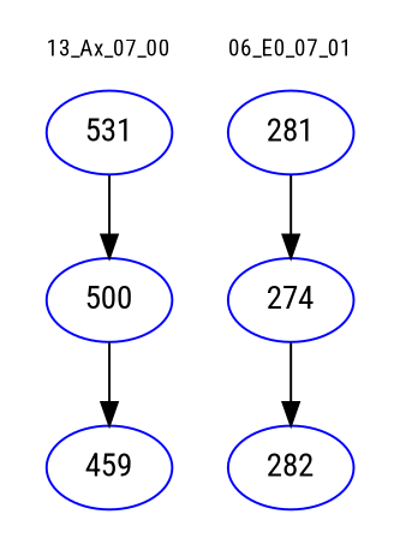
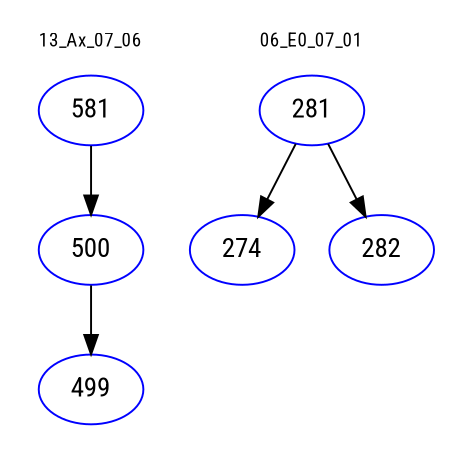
  digraph {
    fontname="Roboto Condensed"
    node [color=blue fontname="Roboto Condensed"]
    edge [color=black fontname="Roboto Condensed"]
    n1 [label=500]
-   n2 [label=459]
-   n3 [label=531]
+   n2 [label=499]
+   n3 [label=581]
    n4 [label=281]
    n5 [label=274]
    n6 [label=282]
    subgraph cluster_1 {
      color=white
      fontsize=10
-     label="13_Ax_07_00"
+     label="13_Ax_07_06"
      n1
      n2
      n3
    }
    subgraph cluster_2 {
      color=white
      fontsize=10
      label="06_E0_07_01"
      n4
      n5
      n6
    }
    n1 -> n2
    n3 -> n1
    n4 -> n5
-   n5 -> n6
+   n4 -> n6
  }
